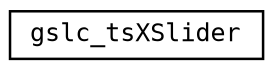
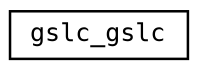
  digraph {
    rankdir=LR
    fontname="DejaVu Sans Mono"
-   n1 [color=black fillcolor=white fontname="DejaVu Sans Mono" fontsize=10 height=0.2 label=gslc_tsXSlider shape=record style=filled width=0.4]
+   n1 [color=black fillcolor=white fontname="DejaVu Sans Mono" fontsize=10 height=0.2 label=gslc_gslc shape=record style=filled width=0.4]
  }
